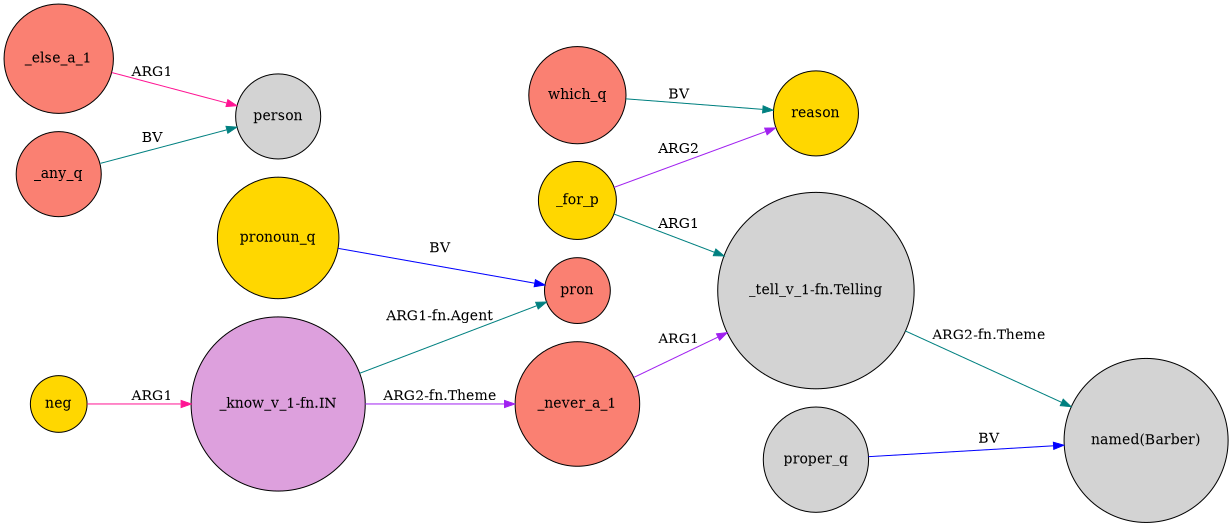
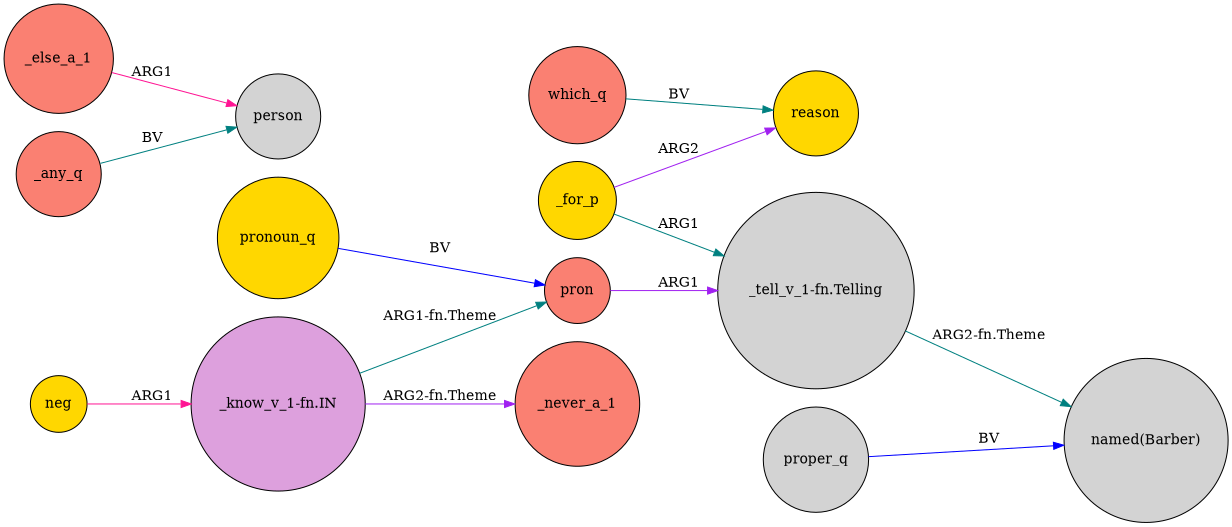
  digraph {
    rankdir=LR
    node [fillcolor=salmon shape=circle style=filled]
    edge [color=teal]
    _for_p [fillcolor=gold]
    "_tell_v_1-fn.Telling" [fillcolor=lightgrey]
    reason [fillcolor=gold]
    "named(Barber)" [fillcolor=lightgrey]
    person [fillcolor=lightgrey]
    _else_a_1
    "_know_v_1-fn.IN" [fillcolor=plum]
    pron
    _never_a_1
    neg [fillcolor=gold]
    _any_q
    proper_q [fillcolor=lightgrey]
    which_q
    pronoun_q [fillcolor=gold]
    _for_p -> "_tell_v_1-fn.Telling" [label=ARG1]
    _for_p -> reason [color=purple label=ARG2]
    "_tell_v_1-fn.Telling" -> "named(Barber)" [label="ARG2-fn.Theme"]
    _else_a_1 -> person [color=deeppink label=ARG1]
-   "_know_v_1-fn.IN" -> pron [label="ARG1-fn.Agent"]
+   "_know_v_1-fn.IN" -> pron [label="ARG1-fn.Theme"]
    "_know_v_1-fn.IN" -> _never_a_1 [color=purple label="ARG2-fn.Theme"]
-   _never_a_1 -> "_tell_v_1-fn.Telling" [color=purple label=ARG1]
+   pron -> "_tell_v_1-fn.Telling" [color=purple label=ARG1]
    neg -> "_know_v_1-fn.IN" [color=deeppink label=ARG1]
    _any_q -> person [label=BV]
    proper_q -> "named(Barber)" [color=blue label=BV]
    which_q -> reason [label=BV]
    pronoun_q -> pron [color=blue label=BV]
  }
